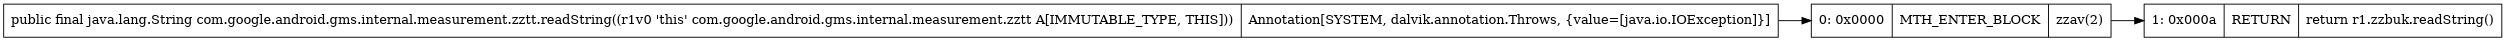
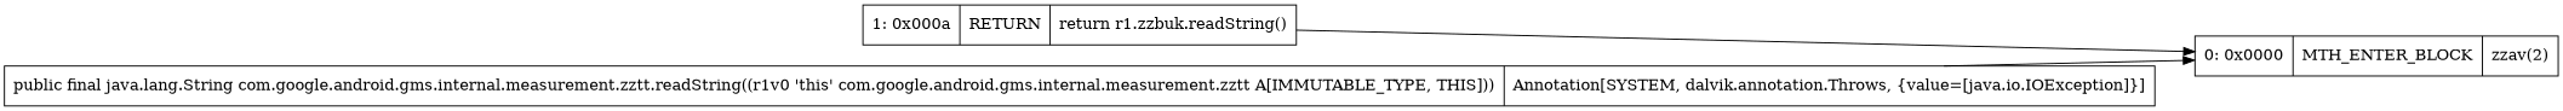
  digraph {
    rankdir=LR
    node [shape=record]
    n1 [label="{0\:\ 0x0000|MTH_ENTER_BLOCK\l|zzav(2)\l}"]
    n2 [label="{1\:\ 0x000a|RETURN\l|return r1.zzbuk.readString()\l}"]
    n3 [label="{public final java.lang.String com.google.android.gms.internal.measurement.zztt.readString((r1v0 'this' com.google.android.gms.internal.measurement.zztt A[IMMUTABLE_TYPE, THIS]))  | Annotation[SYSTEM, dalvik.annotation.Throws, \{value=[java.io.IOException]\}]\l}"]
-   n1 -> n2
+   n2 -> n1
    n3 -> n1
  }
